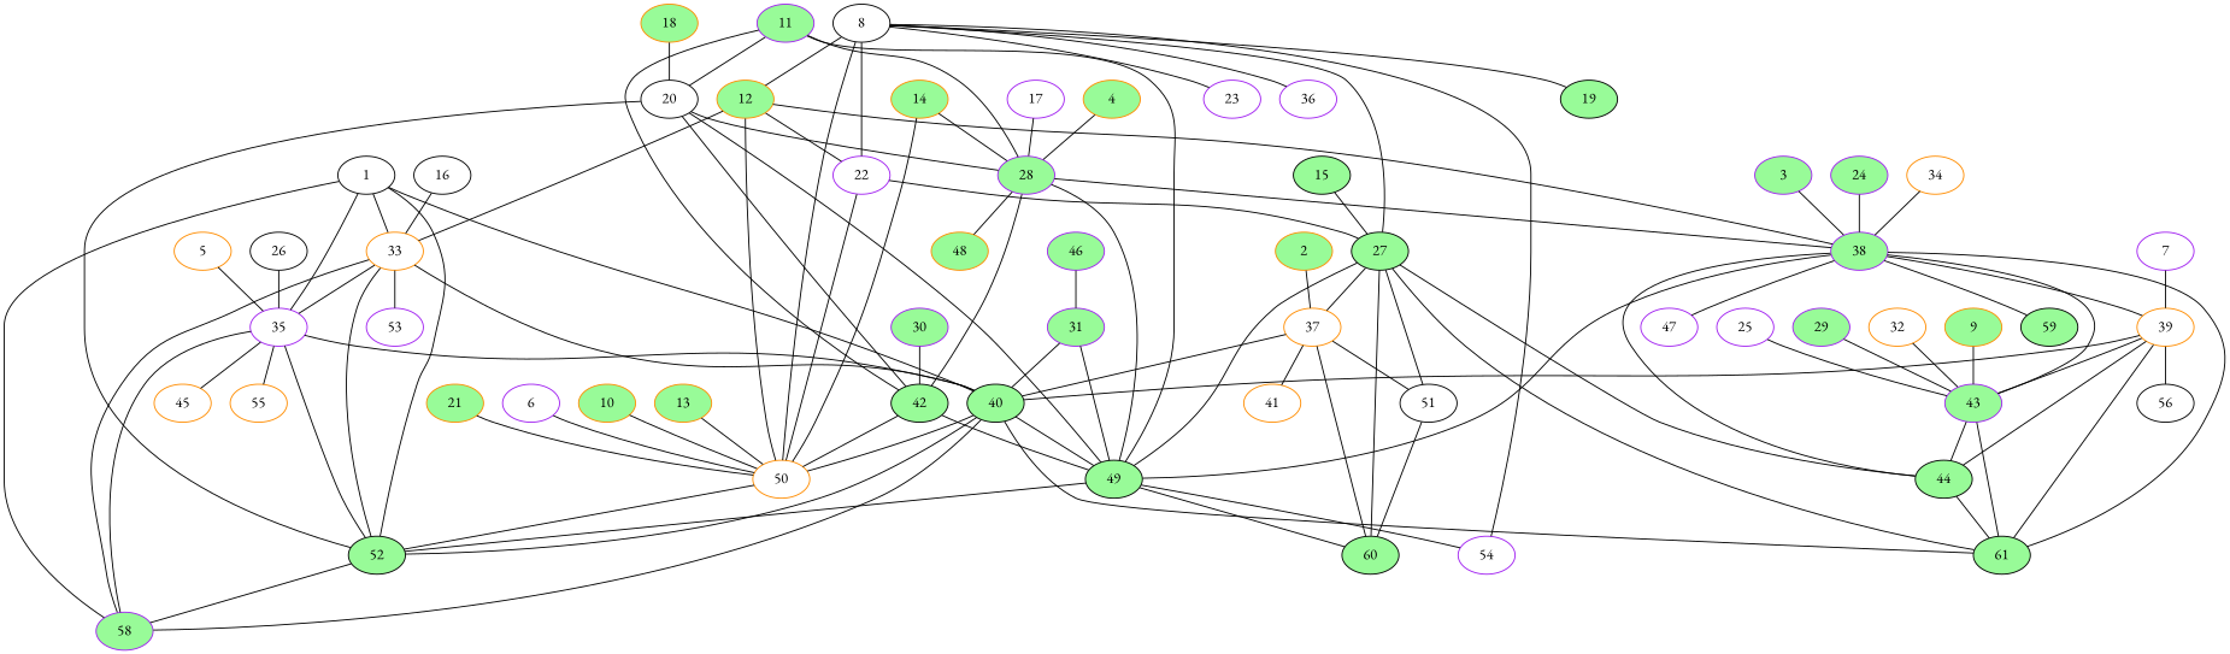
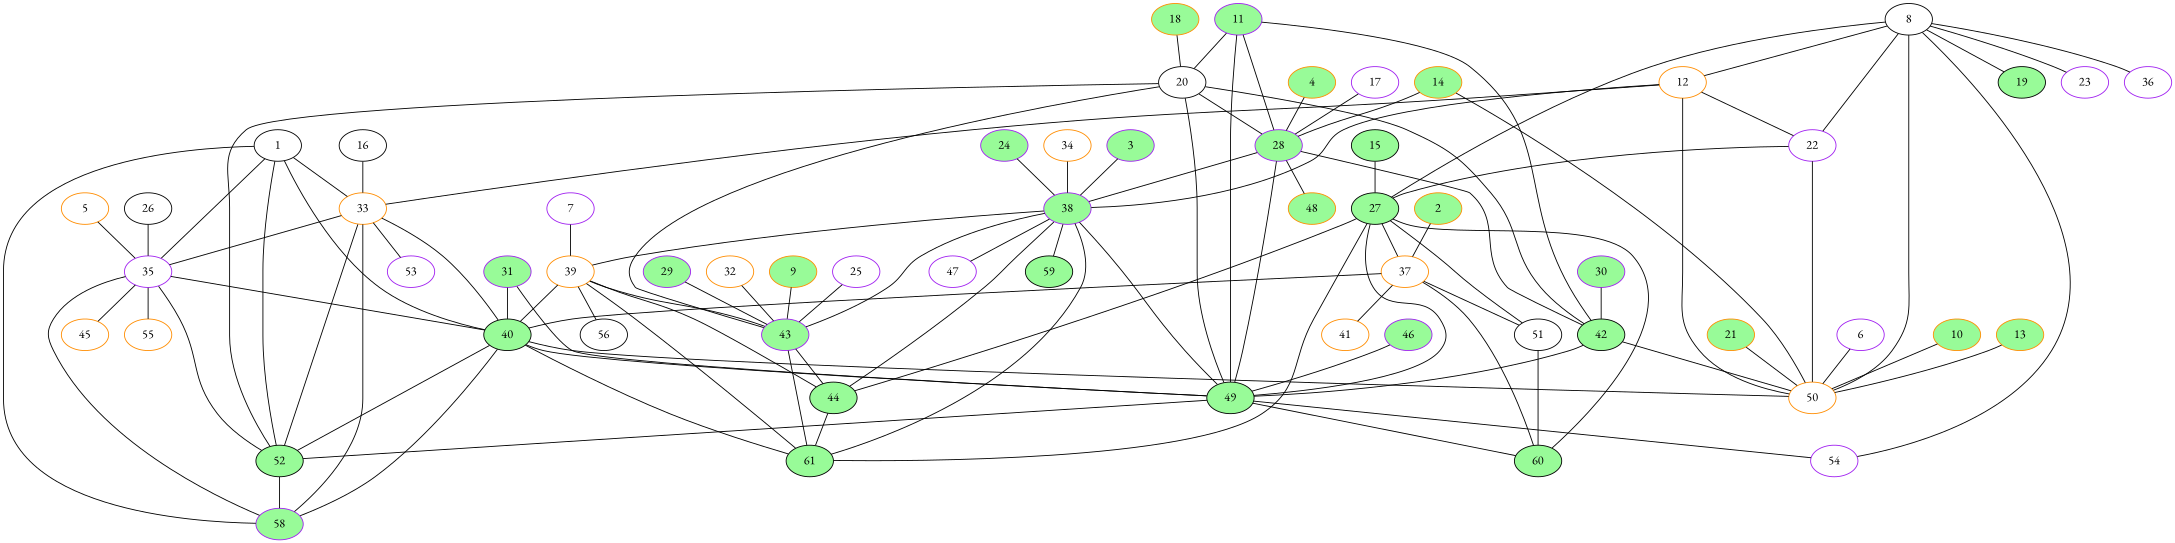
  graph {
    fontname="EB Garamond"
    node [color=purple fillcolor=palegreen fontname="EB Garamond" style=filled]
    edge [fontname="EB Garamond" weight=1.0]
    1 [color=black fillcolor=white]
    33 [color=darkorange fillcolor=white]
    35 [fillcolor=white]
    40 [color=black]
    52 [color=black]
    58
    53 [fillcolor=white]
    45 [color=darkorange fillcolor=white]
    55 [color=darkorange fillcolor=white]
    50 [color=darkorange fillcolor=white]
    49 [color=black]
    61 [color=black]
    2 [color=darkorange]
    37 [color=darkorange fillcolor=white]
    51 [color=black fillcolor=white]
    60 [color=black]
    41 [color=darkorange fillcolor=white]
    3
    38
    39 [color=darkorange fillcolor=white]
    43
    44 [color=black]
    47 [fillcolor=white]
    59 [color=black]
    4 [color=darkorange]
    28
    42 [color=black]
    48 [color=darkorange]
    5 [color=darkorange fillcolor=white]
    6 [fillcolor=white]
    7 [fillcolor=white]
    56 [color=black fillcolor=white]
    8 [color=black fillcolor=white]
-   12 [color=darkorange]
+   12 [color=darkorange fillcolor=white]
    19 [color=black]
    22 [fillcolor=white]
    23 [fillcolor=white]
    27 [color=black]
    36 [fillcolor=white]
    54 [fillcolor=white]
    9 [color=darkorange]
    10 [color=darkorange]
    11
    20 [color=black fillcolor=white]
    13 [color=darkorange]
    14 [color=darkorange]
    15 [color=black]
    16 [color=black fillcolor=white]
    17 [fillcolor=white]
    18 [color=darkorange]
    21 [color=darkorange]
    24
    25 [fillcolor=white]
    26 [color=black fillcolor=white]
    29
    30
    31
    32 [color=darkorange fillcolor=white]
    34 [color=darkorange fillcolor=white]
    46
    1 -- 33
    1 -- 35
    1 -- 40
    1 -- 52
    1 -- 58
    33 -- 35
    33 -- 40
    33 -- 52
    33 -- 58
    33 -- 53
    35 -- 40
    35 -- 52
    35 -- 58
    35 -- 45
    35 -- 55
    40 -- 52
    40 -- 58
    40 -- 50
    40 -- 49 [weight=2.0]
    40 -- 61
    52 -- 58
-   50 -- 52
    49 -- 52
    49 -- 60
    49 -- 54
    2 -- 37
    37 -- 40
    37 -- 51 [weight=2.0]
    37 -- 60
    37 -- 41
    51 -- 60 [weight=2.0]
    3 -- 38
    38 -- 49
    38 -- 61 [weight=2.0]
    38 -- 39
    38 -- 43
    38 -- 44
    38 -- 47
    38 -- 59
    39 -- 40
    39 -- 61 [weight=2.0]
    39 -- 43
    39 -- 44
    39 -- 56
    43 -- 61 [weight=2.0]
    43 -- 44
    44 -- 61 [weight=2.0]
    4 -- 28
    28 -- 49 [weight=2.0]
    28 -- 38
    28 -- 42
    28 -- 48
    42 -- 50 [weight=2.0]
    42 -- 49 [weight=2.0]
    5 -- 35
    6 -- 50
    7 -- 39
    8 -- 50 [weight=4.0]
    8 -- 12 [weight=2.0]
    8 -- 19
    8 -- 22 [weight=2.0]
    8 -- 23
    8 -- 27
    8 -- 36
    8 -- 54
    12 -- 33
    12 -- 50 [weight=2.0]
    12 -- 38
    12 -- 22
    22 -- 50 [weight=2.0]
    22 -- 27
    27 -- 49
    27 -- 61
    27 -- 37 [weight=2.0]
    27 -- 51 [weight=4.0]
    27 -- 60 [weight=2.0]
    27 -- 44
    9 -- 43
    10 -- 50
    11 -- 49 [weight=2.0]
    11 -- 28
    11 -- 42
    11 -- 20
    20 -- 52
    20 -- 49 [weight=2.0]
+   20 -- 43
    20 -- 28
    20 -- 42
    13 -- 50
    14 -- 50
    14 -- 28
    15 -- 27
    16 -- 33
    17 -- 28
    18 -- 20
    21 -- 50
    24 -- 38
    25 -- 43
    26 -- 35
    29 -- 43
    30 -- 42
    31 -- 40
    31 -- 49
    32 -- 43
    34 -- 38
-   46 -- 31
+   46 -- 49
  }
